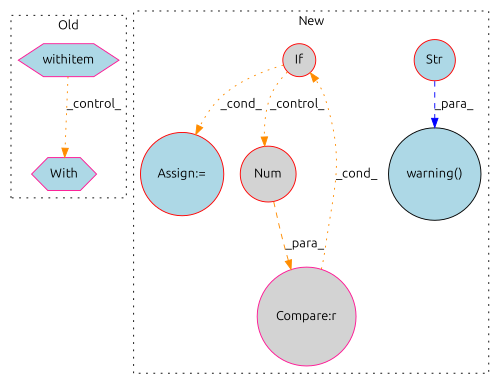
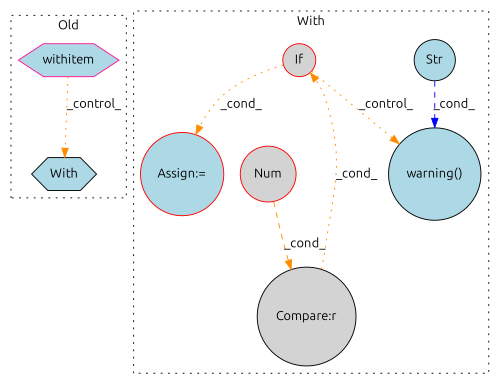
  digraph {
    fontname=Ubuntu
    node [color=red fillcolor=lightblue fontname=Ubuntu l=3 shape=circle style=filled]
    edge [color=darkorange fontname=Ubuntu style=dotted]
    n1 [a=49 color=deeppink l=5 label=withitem s=5516 shape=hexagon]
-   n2 [a=39 color=deeppink l="5,55" label=With s="5511,5521" shape=hexagon]
+   n2 [a=39 color=black l="5,55" label=With s="5511,5521" shape=hexagon]
    n3 [a=75 color=black l="15,1" label="warning()" s="7197,7226"]
-   n4 [a=66 l=14 label=Str s=7212]
+   n4 [a=66 color=black l=14 label=Str s=7212]
    n5 [a=96 fillcolor=lightgrey label=If s=6007]
    n6 [a=68 label="Assign:=" s=7001]
-   n7 [a=40 color=deeppink fillcolor=lightgrey l=10 label="Compare:r" s=6010]
+   n7 [a=40 color=black fillcolor=lightgrey l=10 label="Compare:r" s=6010]
    n8 [a=76 fillcolor=lightgrey label=Num s=6017]
    subgraph cluster_1 {
      label=Old
      style=dotted
      n1
      n2
    }
    subgraph cluster_2 {
-     label=New
+     label=With
      style=dotted
      n3
      n4
      n5
      n6
      n7
      n8
    }
    n1 -> n2 [label=_control_]
-   n4 -> n3 [color=blue label=_para_ style=dashed]
-   n5 -> n8 [label=_control_]
+   n4 -> n3 [color=blue label=_cond_ style=dashed]
+   n5 -> n3 [label=_control_]
    n5 -> n6 [label=_cond_]
    n7 -> n5 [label=_cond_]
-   n8 -> n7 [label=_para_ style=dashed]
+   n8 -> n7 [label=_cond_ style=dashed]
  }
